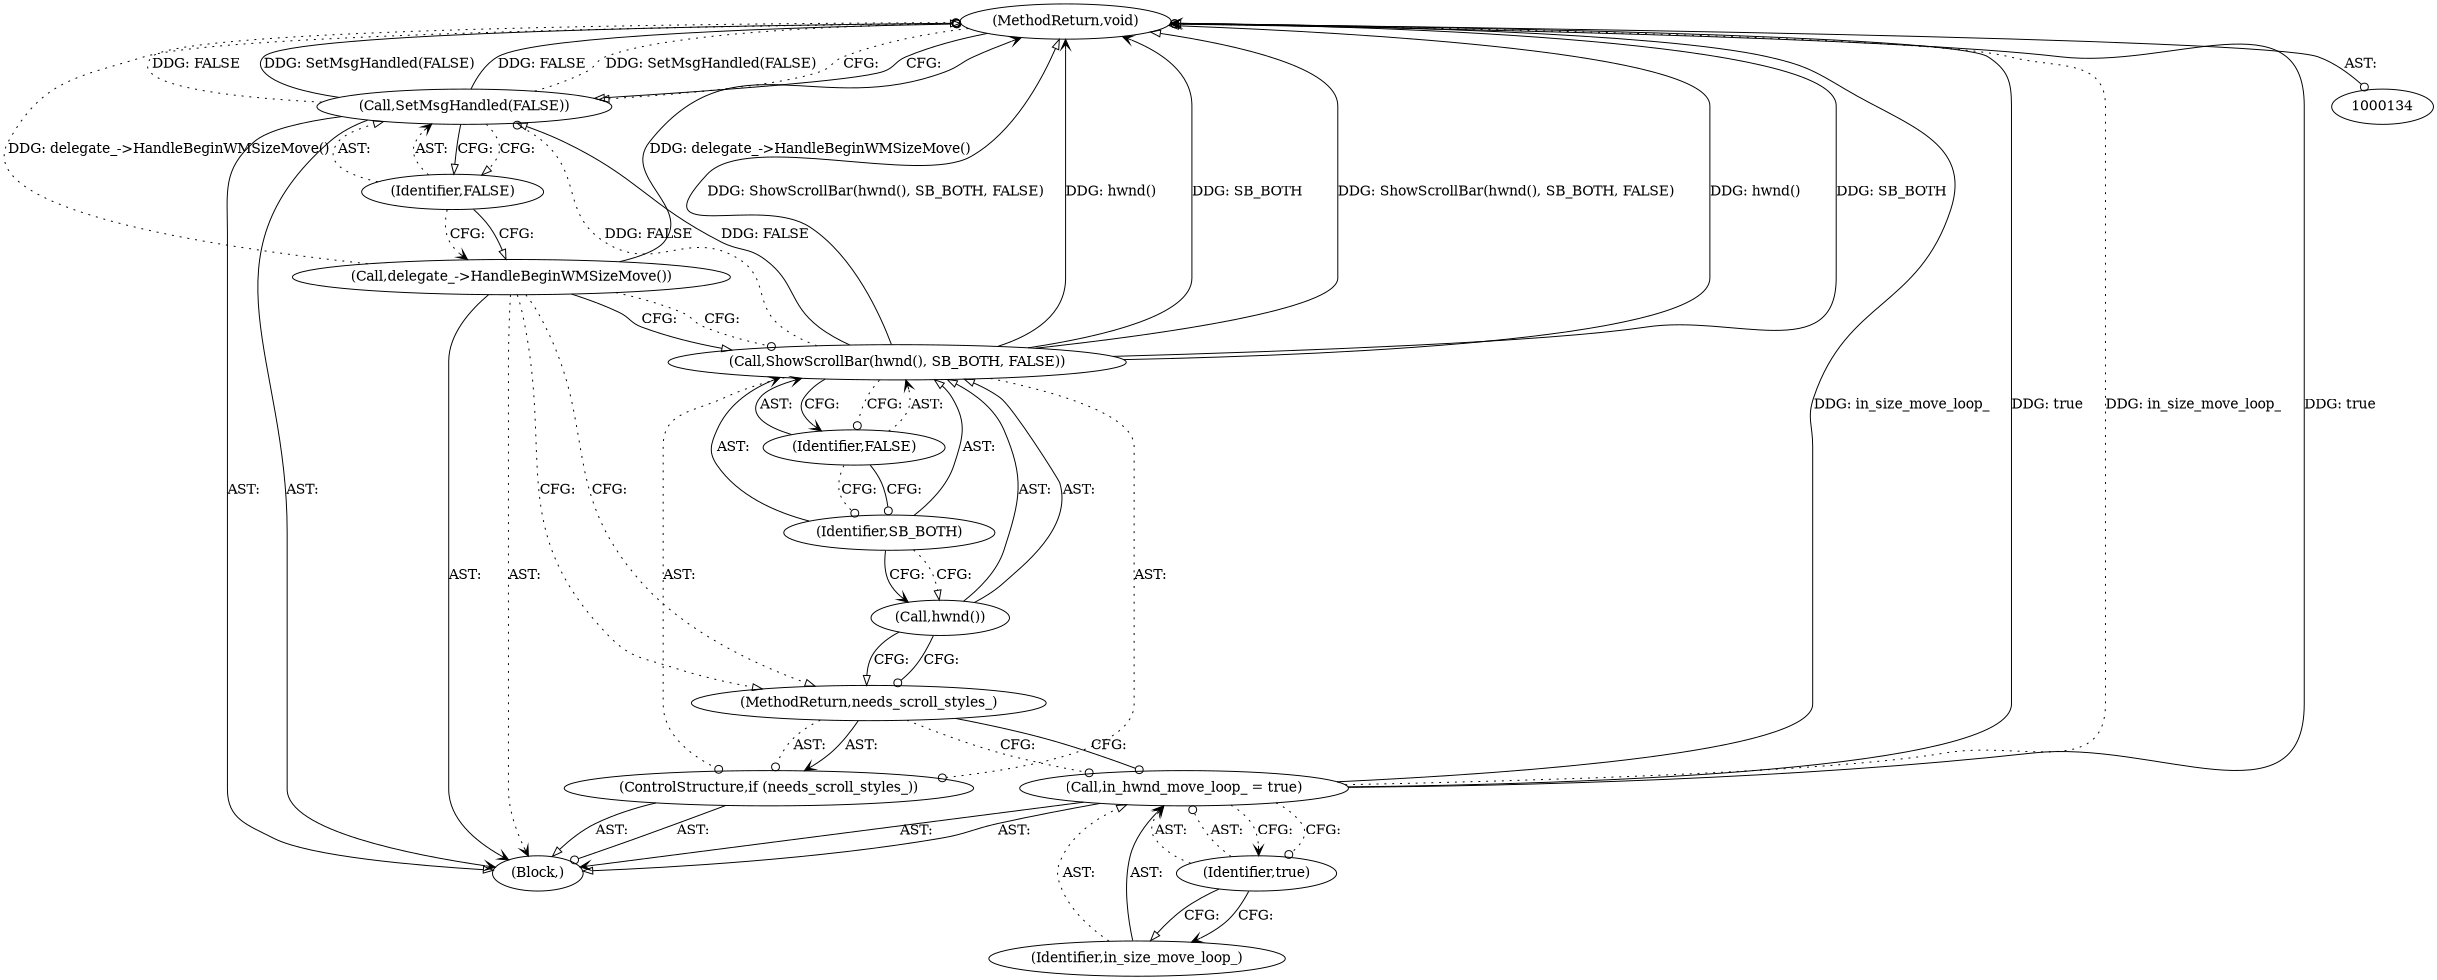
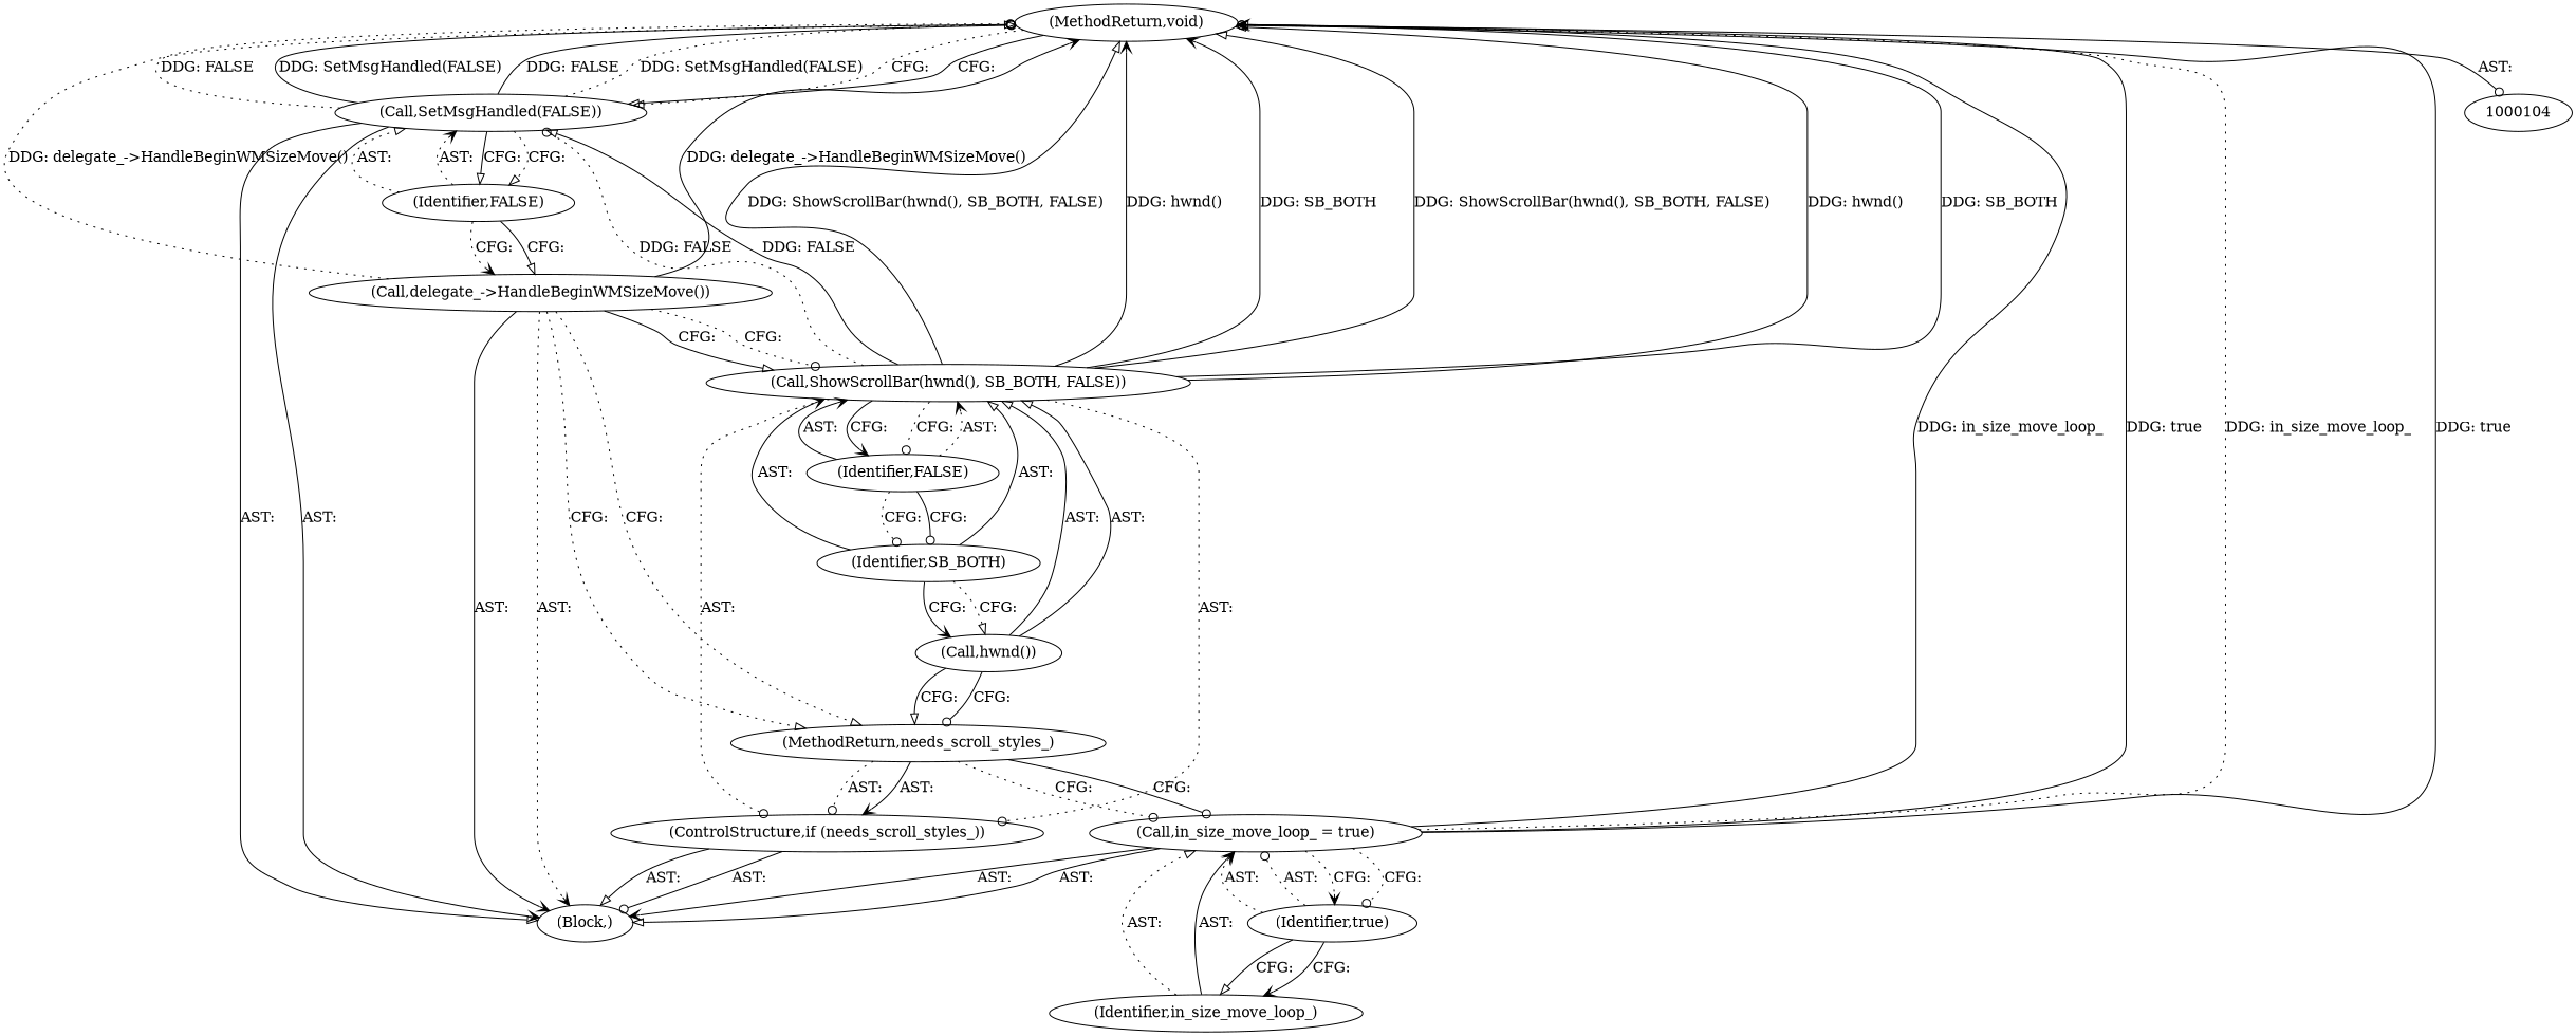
  digraph {
    edge [arrowhead=onormal style=solid]
    n1 [label="(MethodReturn,void)"]
    n2 [label="(Call,SetMsgHandled(FALSE))"]
-   1000104 [label=1000134]
+   1000104
    n4 [label="(Block,)"]
    n5 [label="(Identifier,FALSE)"]
    n6 [label="(Call,delegate_->HandleBeginWMSizeMove())"]
    n7 [label="(MethodReturn,needs_scroll_styles_)"]
    n8 [label="(Call,ShowScrollBar(hwnd(), SB_BOTH, FALSE))"]
-   n9 [label="(Call,in_hwnd_move_loop_ = true)"]
+   n9 [label="(Call,in_size_move_loop_ = true)"]
    n10 [label="(ControlStructure,if (needs_scroll_styles_))"]
    n11 [label="(Identifier,FALSE)"]
    n12 [label="(Identifier,true)"]
    n13 [label="(Identifier,in_size_move_loop_)"]
    n14 [label="(Call,hwnd())"]
    n15 [label="(Identifier,SB_BOTH)"]
    n1 -> n2 [label="CFG: " style=dotted]
    n1 -> n2 [label="CFG: "]
    n1 -> 1000104 [arrowhead=odot label="AST: "]
    n2 -> n1 [arrowhead=odot label="DDG: FALSE" style=dotted]
    n2 -> n1 [arrowhead=odot label="DDG: SetMsgHandled(FALSE)"]
    n2 -> n1 [arrowhead=odot label="DDG: FALSE"]
    n2 -> n1 [label="DDG: SetMsgHandled(FALSE)" style=dotted]
    n2 -> n4 [label="AST: "]
    n2 -> n4 [arrowhead=vee label="AST: "]
    n2 -> n5 [label="CFG: "]
    n2 -> n5 [label="CFG: " style=dotted]
    n5 -> n2 [label="AST: " style=dotted]
    n5 -> n2 [arrowhead=vee label="AST: " style=dotted]
    n5 -> n6 [arrowhead=vee label="CFG: " style=dotted]
    n5 -> n6 [label="CFG: "]
    n6 -> n1 [arrowhead=odot label="DDG: delegate_->HandleBeginWMSizeMove()" style=dotted]
    n6 -> n1 [arrowhead=vee label="DDG: delegate_->HandleBeginWMSizeMove()"]
    n6 -> n4 [arrowhead=vee label="AST: "]
    n6 -> n4 [arrowhead=vee label="AST: " style=dotted]
    n6 -> n7 [label="CFG: " style=dotted]
    n6 -> n7 [label="CFG: " style=dotted]
    n6 -> n8 [label="CFG: "]
    n6 -> n8 [arrowhead=odot label="CFG: " style=dotted]
    n7 -> n9 [arrowhead=odot label="CFG: "]
    n7 -> n9 [arrowhead=odot label="CFG: " style=dotted]
    n7 -> n10 [arrowhead=odot label="AST: " style=dotted]
    n7 -> n10 [arrowhead=vee label="AST: "]
    n8 -> n1 [label="DDG: hwnd()"]
    n8 -> n1 [arrowhead=vee label="DDG: SB_BOTH"]
    n8 -> n1 [label="DDG: ShowScrollBar(hwnd(), SB_BOTH, FALSE)"]
    n8 -> n1 [arrowhead=vee label="DDG: hwnd()"]
    n8 -> n1 [arrowhead=vee label="DDG: SB_BOTH"]
    n8 -> n1 [label="DDG: ShowScrollBar(hwnd(), SB_BOTH, FALSE)"]
    n8 -> n2 [arrowhead=odot label="DDG: FALSE" style=dotted]
    n8 -> n2 [label="DDG: FALSE"]
    n8 -> n10 [arrowhead=odot label="AST: " style=dotted]
    n8 -> n10 [arrowhead=odot label="AST: " style=dotted]
    n8 -> n11 [arrowhead=vee label="CFG: "]
    n8 -> n11 [arrowhead=odot label="CFG: " style=dotted]
    n9 -> n1 [arrowhead=odot label="DDG: true"]
    n9 -> n1 [arrowhead=odot label="DDG: in_size_move_loop_" style=dotted]
    n9 -> n1 [arrowhead=vee label="DDG: true"]
    n9 -> n1 [label="DDG: in_size_move_loop_"]
    n9 -> n4 [arrowhead=vee label="AST: "]
    n9 -> n4 [label="AST: "]
    n9 -> n12 [arrowhead=vee label="CFG: " style=dotted]
    n9 -> n12 [arrowhead=odot label="CFG: " style=dotted]
    n10 -> n4 [arrowhead=odot label="AST: "]
    n10 -> n4 [label="AST: "]
    n11 -> n8 [arrowhead=vee label="AST: " style=dotted]
    n11 -> n8 [arrowhead=vee label="AST: "]
    n11 -> n15 [arrowhead=odot label="CFG: " style=dotted]
    n11 -> n15 [arrowhead=odot label="CFG: "]
    n12 -> n9 [arrowhead=vee label="AST: " style=dotted]
    n12 -> n9 [arrowhead=odot label="AST: " style=dotted]
    n12 -> n13 [label="CFG: "]
    n12 -> n13 [arrowhead=vee label="CFG: "]
    n13 -> n9 [label="AST: " style=dotted]
    n13 -> n9 [arrowhead=vee label="AST: "]
    n14 -> n7 [label="CFG: "]
    n14 -> n7 [arrowhead=odot label="CFG: "]
    n14 -> n8 [label="AST: "]
    n14 -> n8 [label="AST: "]
    n15 -> n8 [arrowhead=vee label="AST: "]
    n15 -> n8 [label="AST: "]
    n15 -> n14 [arrowhead=vee label="CFG: "]
    n15 -> n14 [label="CFG: " style=dotted]
  }
